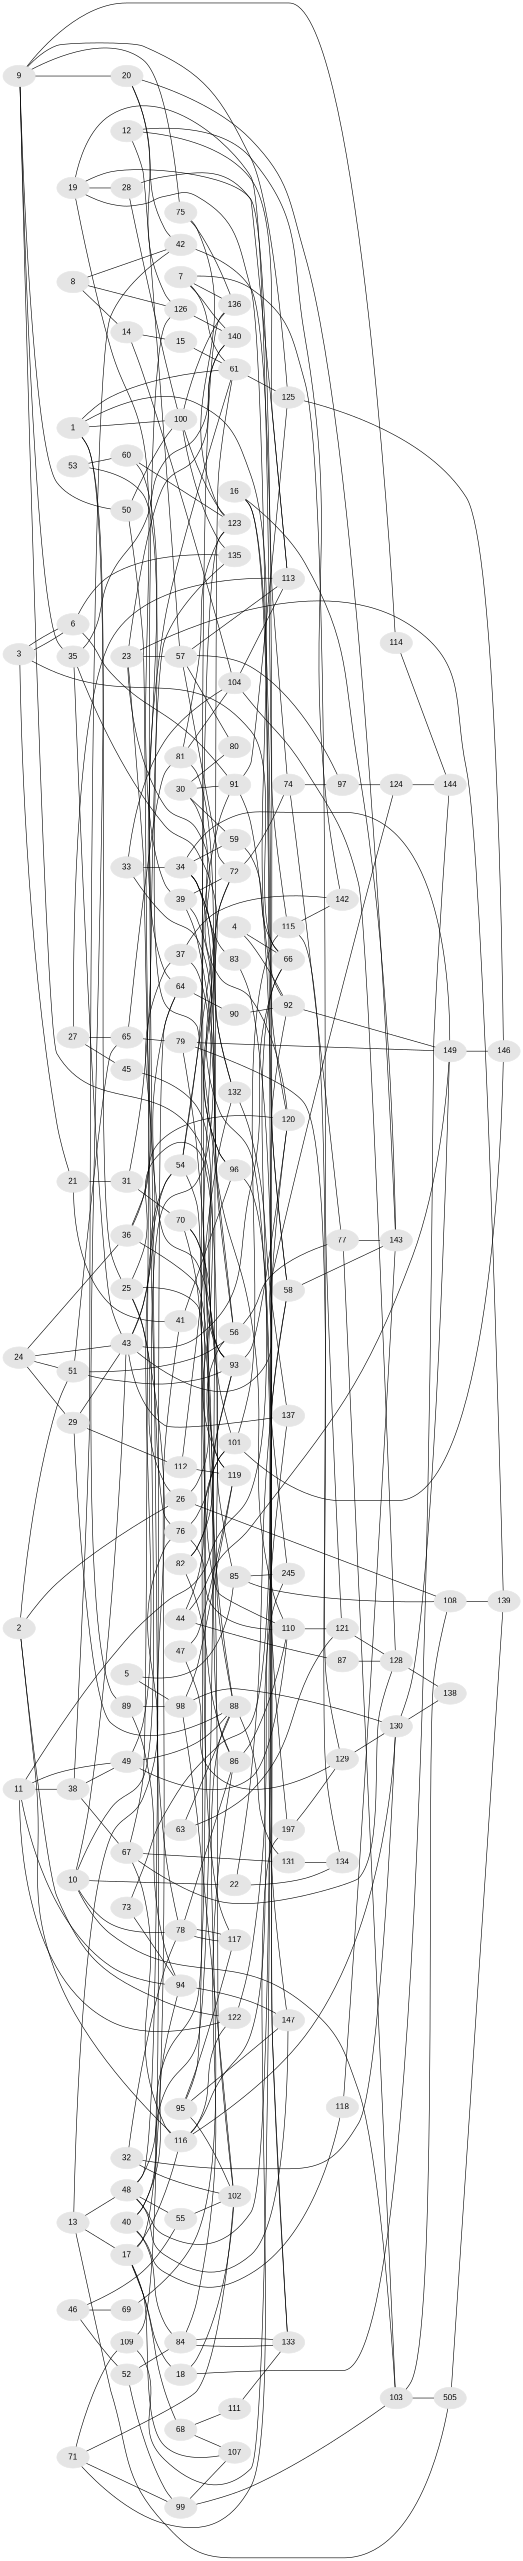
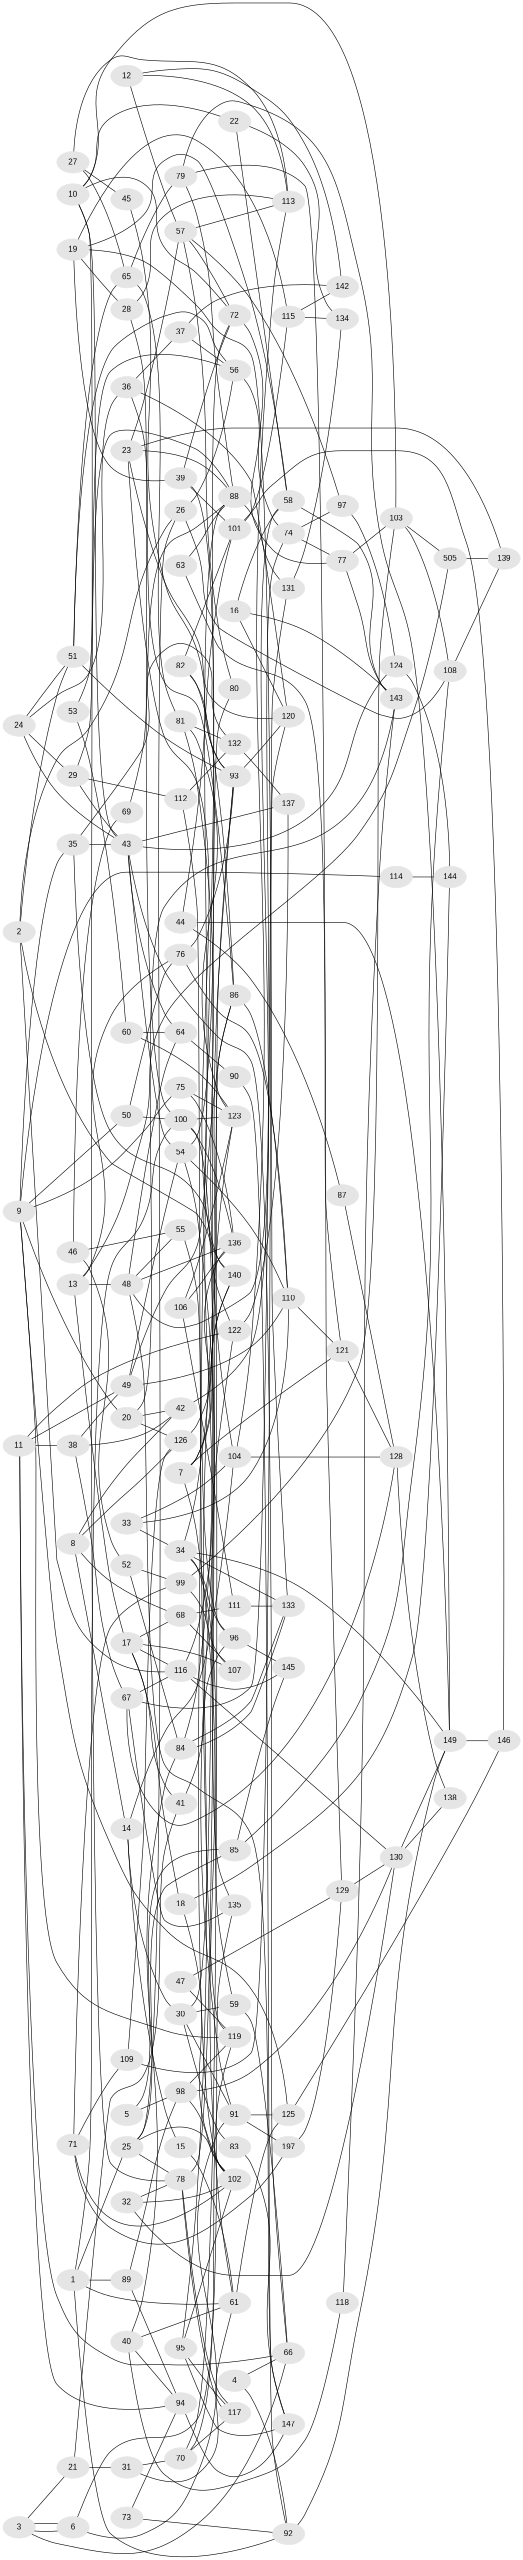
  graph {
    fontname="Liberation Sans"
    rankdir=LR
    node [color=gray90 fontname="Liberation Sans" style=filled]
    edge [fontname="Liberation Sans"]
    1
    25
    61
    89
    92
    100
    26
    85
    78
    102
    125
    98
    94
    n14 [label=149]
    135
    136
    123
    2
    51
    116
    122
    56
    108
    65
    93
    130
-   145 [label=245]
+   145
    137
    3
    6
    21
    66
    91
    41
    31
    4
    5
    119
    n39 [label=197]
    7
    121
    140
    128
    8
    14
    42
    68
    126
    15
    30
    104
    74
    107
    111
    9
    20
    35
    50
    75
    114
    143
    43
    132
    76
    144
    146
    10
    22
    72
    103
    58
    134
    54
    64
    124
    86
    117
    n78 [label=505]
    11
    38
    49
    67
    88
    110
    147
    12
    57
    113
    142
    80
    97
    13
    17
    48
    18
    55
    139
    59
    83
    16
    120
    96
    19
    133
    28
    39
    115
    101
    70
    23
    131
    24
    29
    36
    112
    37
    77
    27
    45
    79
    81
    32
    138
    33
    34
    40
    84
    118
    90
    44
    87
    46
    52
    69
    99
    47
    129
    53
    60
    63
    71
    109
    73
    82
    95
+   106
    1 -- 25
    1 -- 61
    1 -- 89
    1 -- 92
    1 -- 100
    25 -- 26
    25 -- 85
    25 -- 78
    25 -- 102
    61 -- 125
    89 -- 98
    89 -- 94
    92 -- n14
    100 -- 135
    100 -- 136
    100 -- 123
    26 -- 56
    26 -- 108
    85 -- 108
    85 -- 145
    78 -- 86
    78 -- 117
    78 -- 117
    125 -- 146
    98 -- 102
    98 -- 130
    98 -- 119
    94 -- 147
    n14 -- 146
    2 -- 26
    2 -- 51
    2 -- 116
    2 -- 122
    51 -- 56
    51 -- 65
    51 -- 93
    116 -- 122
    116 -- 130
    116 -- 145
    122 -- 137
    56 -- 77
    108 -- 139
    65 -- 79
    65 -- 81
    93 -- 120
    130 -- n14
    130 -- 138
    3 -- 6
    3 -- 6
    3 -- 21
    3 -- 66
    6 -- 135
    6 -- 91
    21 -- 41
    21 -- 31
    91 -- 125
    91 -- n39
    41 -- 96
    31 -- 61
    31 -- 70
    4 -- 92
    4 -- 66
    5 -- 85
    5 -- 98
    n39 -- 129
    7 -- 61
    7 -- 136
    7 -- 121
    7 -- 140
    121 -- 128
    128 -- 138
    8 -- 14
    8 -- 42
+   8 -- 68
    8 -- 126
    14 -- 15
+   14 -- 30
    14 -- 104
    42 -- 74
    68 -- 107
    68 -- 111
    126 -- 140
    15 -- 61
    30 -- 91
    30 -- 80
    30 -- 59
    30 -- 83
    104 -- 128
    104 -- 113
    74 -- 97
    74 -- 77
    111 -- 133
    9 -- 125
    9 -- 119
    9 -- 20
    9 -- 35
    9 -- 50
    9 -- 75
    9 -- 114
    20 -- 42
    20 -- 126
    20 -- 143
    35 -- 140
    35 -- 43
    35 -- 132
    50 -- 100
    50 -- 76
    75 -- 136
    75 -- 123
    114 -- 144
    43 -- 137
    43 -- 66
    43 -- 54
    43 -- 64
    43 -- 124
    132 -- 137
    76 -- 93
    76 -- 110
    10 -- 78
    10 -- 43
    10 -- 22
    10 -- 72
    10 -- 103
    22 -- 58
    22 -- 134
    72 -- 74
    103 -- 108
    103 -- n78
    58 -- 143
    54 -- 91
    54 -- 72
    54 -- 110
    64 -- 90
    124 -- 144
    86 -- 110
    n78 -- 139
    11 -- 94
    11 -- 122
    11 -- 66
    11 -- 38
    11 -- 49
    38 -- 42
    38 -- 49
    38 -- 67
    49 -- 54
    49 -- 88
    49 -- 110
    67 -- 135
    67 -- 116
    67 -- 128
    67 -- 131
    88 -- 131
    110 -- 121
    12 -- 57
    12 -- 113
    12 -- 142
    57 -- 72
    57 -- 113
    57 -- 80
    57 -- 97
    97 -- 124
    13 -- 76
    13 -- n78
    13 -- 17
    13 -- 48
    17 -- 116
    17 -- 41
    17 -- 68
    17 -- 107
    17 -- 18
    48 -- 136
    48 -- 58
    48 -- 64
    48 -- 147
    48 -- 55
    18 -- 102
    18 -- 144
    55 -- 102
    59 -- 66
    83 -- 147
    16 -- 143
    16 -- 58
    16 -- 120
    96 -- 145
    19 -- 58
    19 -- 133
    19 -- 28
    19 -- 39
    19 -- 115
    28 -- 100
    28 -- 113
    39 -- 72
    39 -- 96
    39 -- 101
    115 -- 134
    115 -- 142
    101 -- 146
    101 -- 115
    70 -- 93
    70 -- 119
    70 -- 117
    23 -- 140
    23 -- 88
    23 -- 57
    23 -- 139
    23 -- 120
    131 -- 134
    24 -- 51
    24 -- 43
    24 -- 29
    24 -- 36
    29 -- 43
    29 -- 88
    29 -- 112
    36 -- 86
    36 -- 120
    36 -- 37
    112 -- 119
    112 -- 132
    37 -- 56
    37 -- 142
    77 -- 143
    77 -- 103
    27 -- 65
    27 -- 113
    27 -- 45
    45 -- 93
    79 -- n14
    79 -- 88
    79 -- 129
    81 -- 123
    81 -- 104
    81 -- 132
    32 -- 78
    32 -- 102
    32 -- 130
    33 -- 104
    33 -- 110
    33 -- 34
    34 -- n14
    34 -- 93
    34 -- 59
    34 -- 96
    34 -- 133
    40 -- 61
    40 -- 94
    40 -- 84
    40 -- 118
    84 -- 86
    84 -- 133
    84 -- 133
    118 -- 143
    90 -- 92
    44 -- n14
    44 -- 101
    44 -- 87
    87 -- 128
    46 -- 55
    46 -- 52
    46 -- 69
    52 -- 84
    52 -- 99
    69 -- 88
    99 -- 107
    99 -- 103
    47 -- 119
    47 -- 129
    129 -- 130
    53 -- 56
    53 -- 60
    60 -- 123
    60 -- 64
    63 -- 121
    63 -- 88
    71 -- 102
    71 -- n39
    71 -- 99
    71 -- 109
    109 -- 126
    109 -- 120
    73 -- 92
    73 -- 94
    82 -- 93
    82 -- 86
    82 -- 101
    95 -- 102
    95 -- 123
    95 -- 117
    95 -- 147
+   106 -- 136
+   106 -- 123
+   106 -- 111
  }
